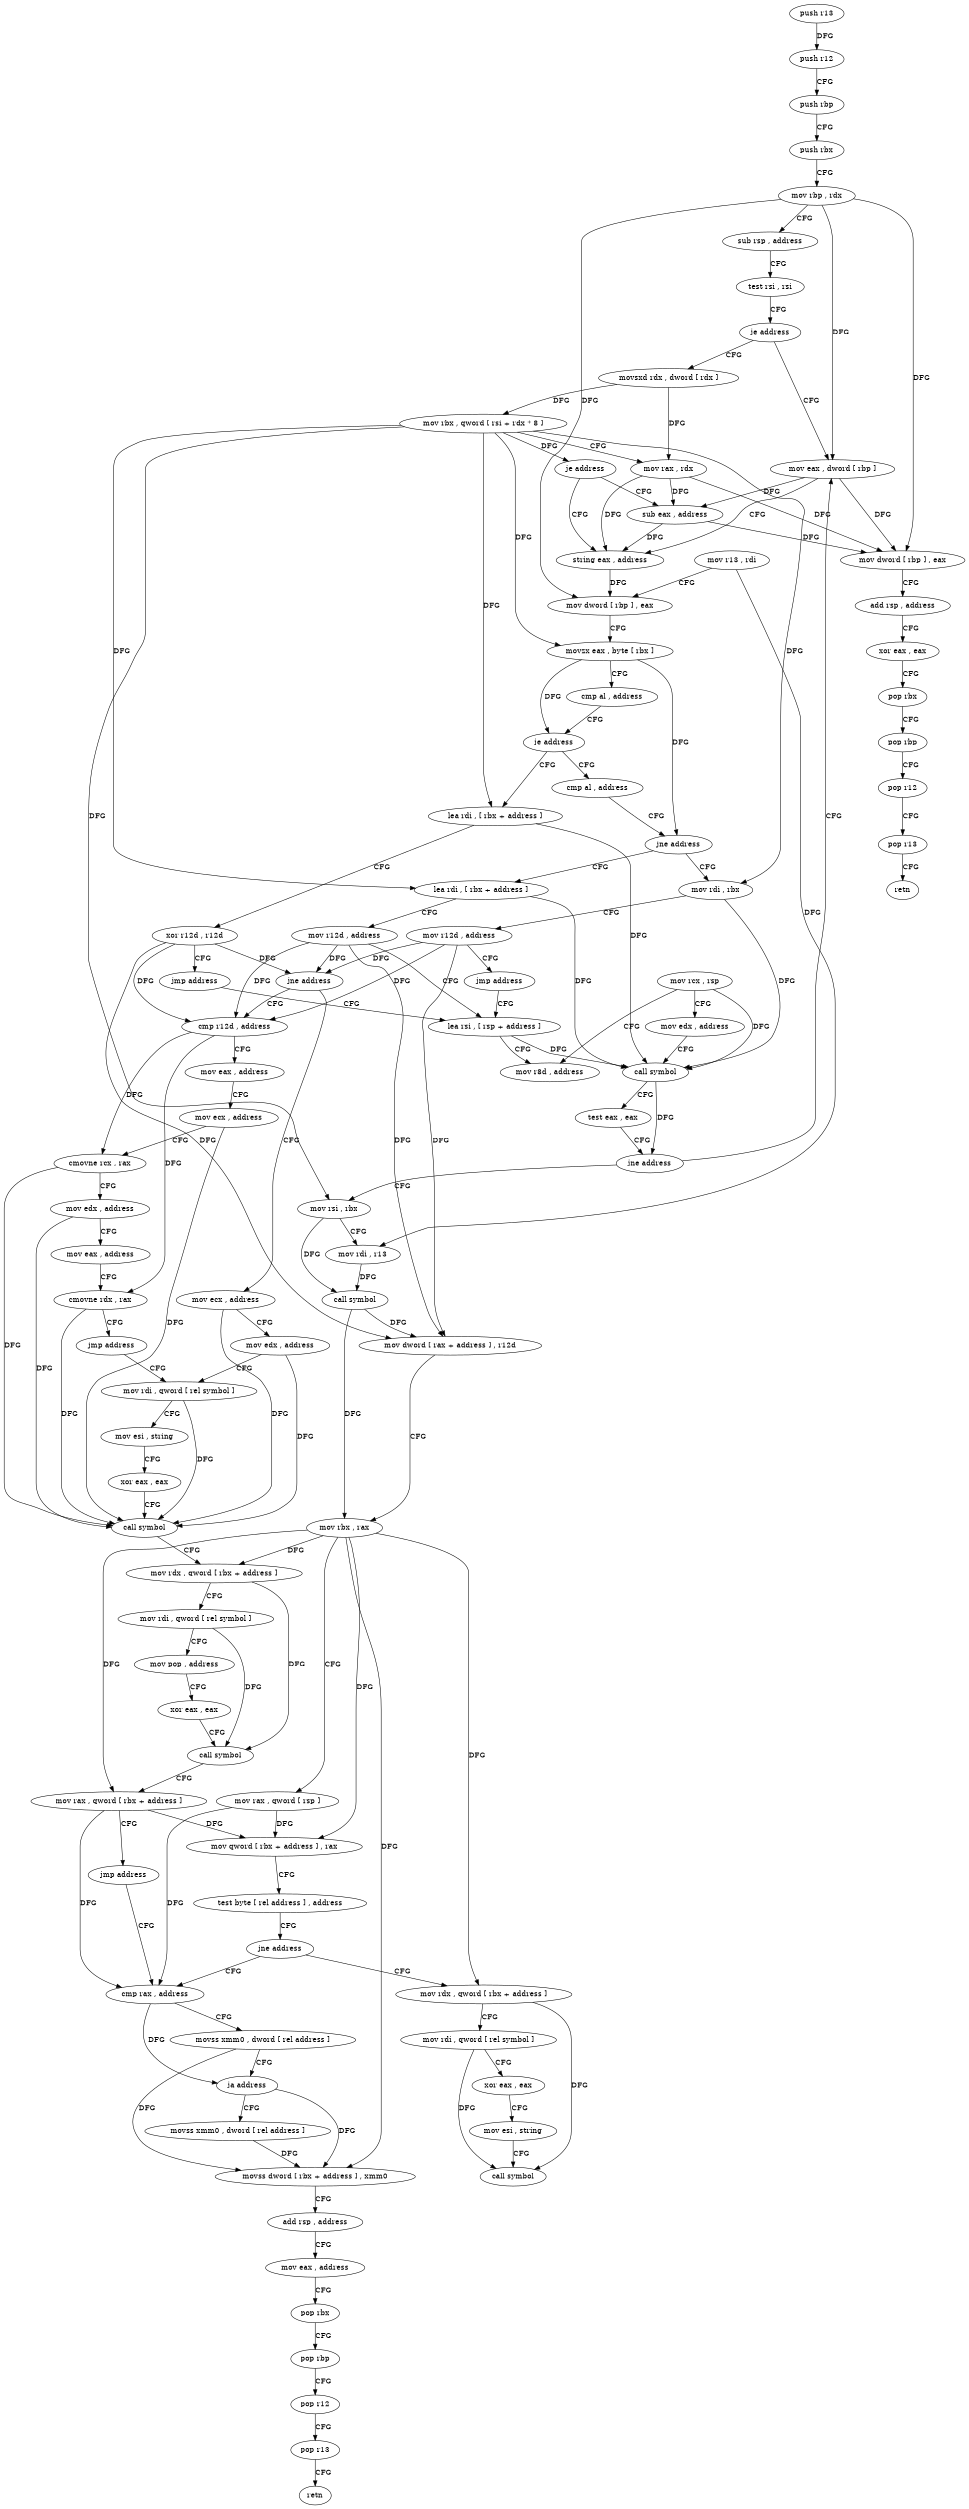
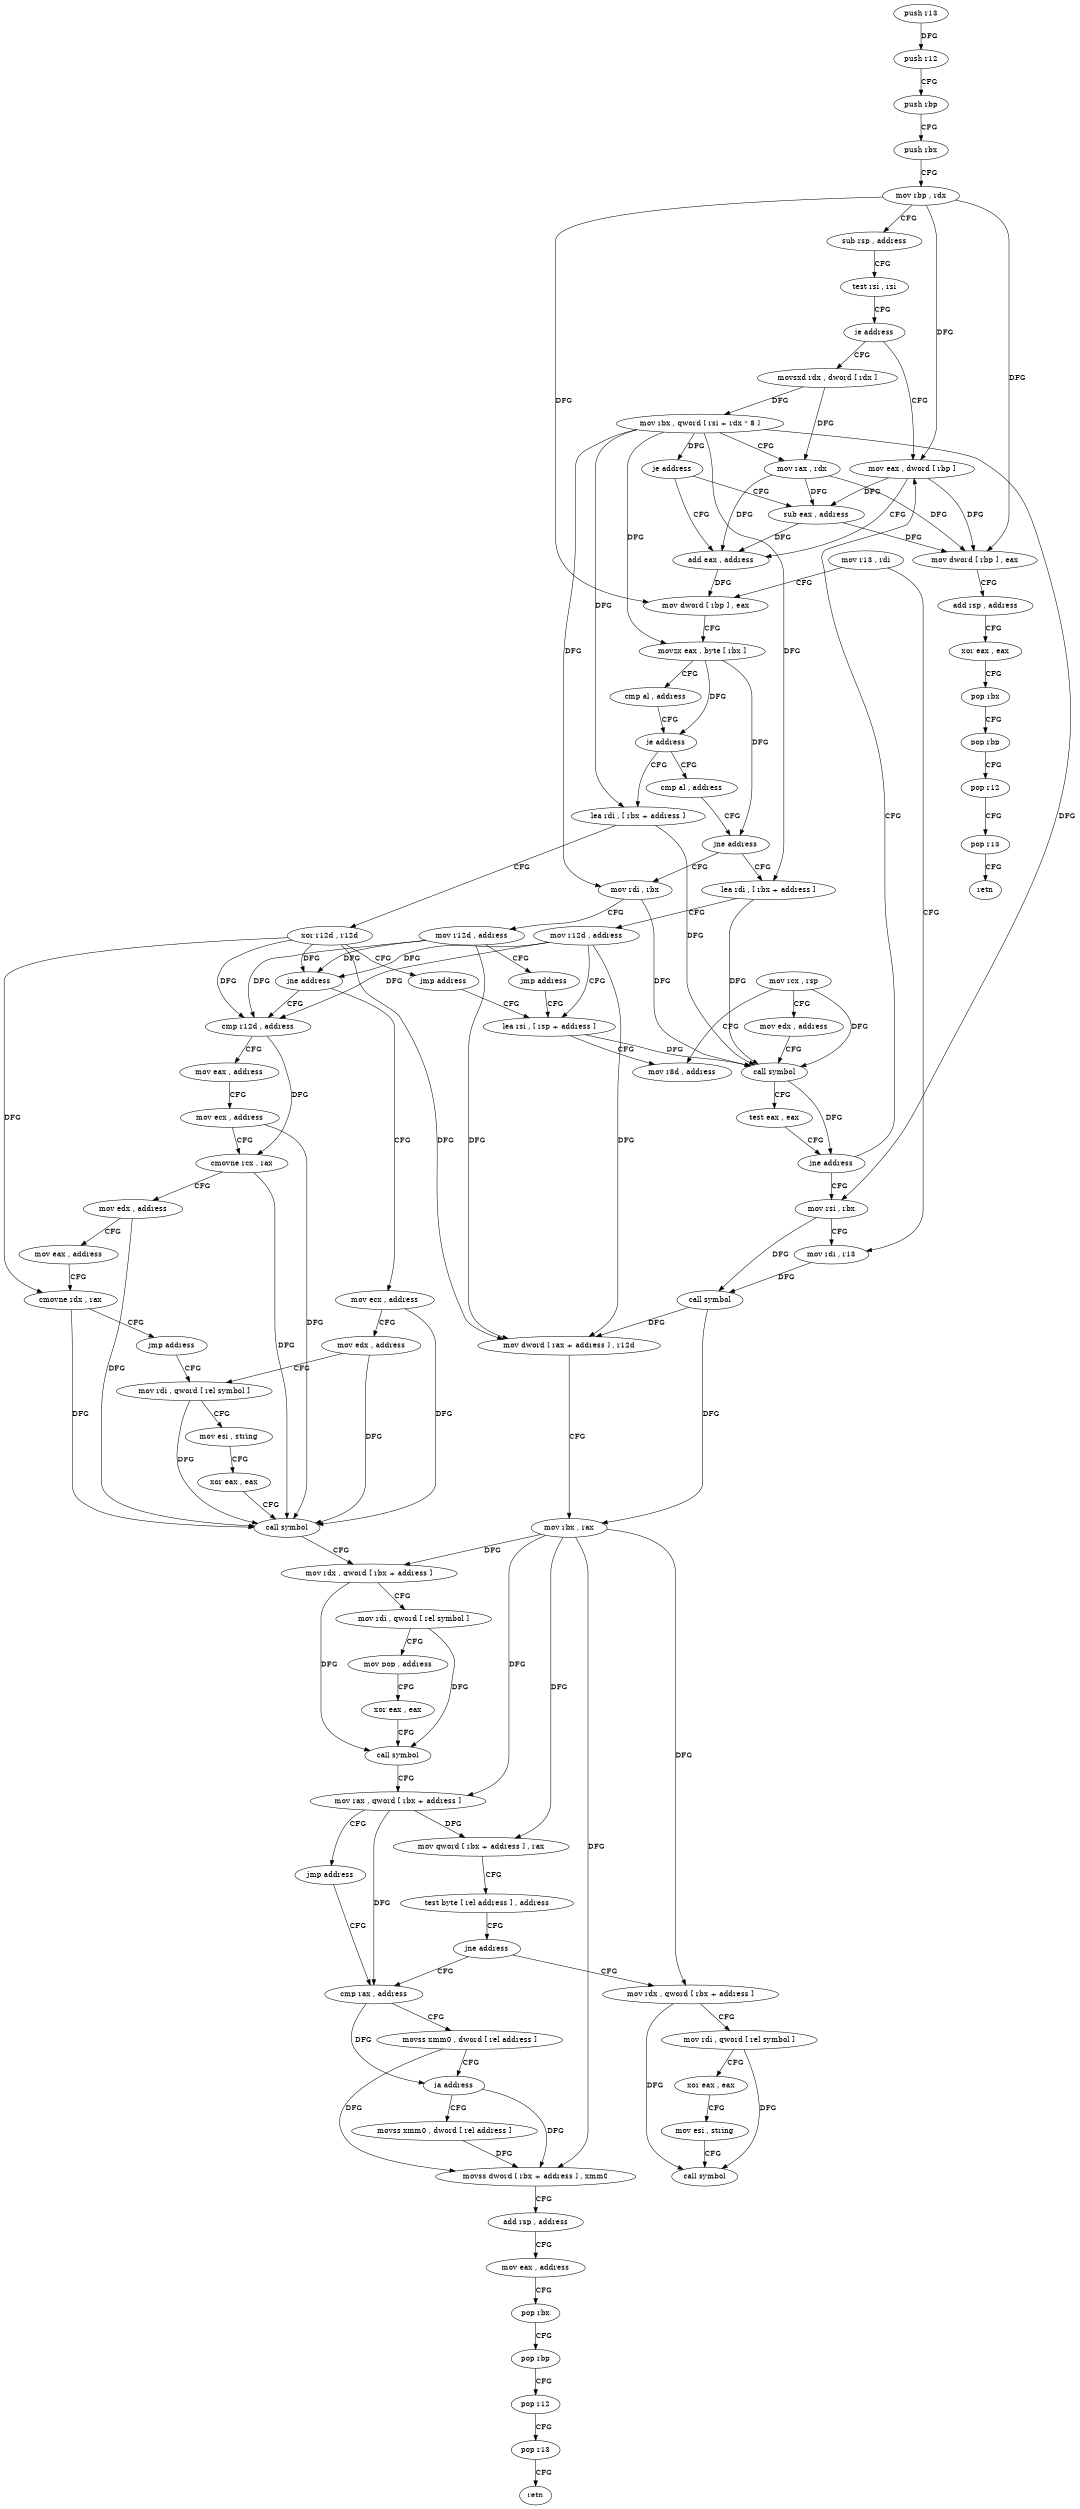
  digraph {
    fontname="DejaVu Serif"
    node [fontname="DejaVu Serif"]
    edge [fontname="DejaVu Serif"]
    n1 [label="push r13"]
    n2 [label="push r12"]
    n3 [label="push rbp"]
    n4 [label="push rbx"]
    n5 [label="mov rbp , rdx"]
    n6 [label="sub rsp , address"]
    n7 [label="mov eax , dword [ rbp ]"]
    n8 [label="mov dword [ rbp ] , eax"]
    n9 [label="mov dword [ rbp ] , eax"]
    n10 [label="test rsi , rsi"]
    n11 [label="sub eax , address"]
-   n12 [label="string eax , address"]
+   n12 [label="add eax , address"]
    n13 [label="add rsp , address"]
    n14 [label="movzx eax , byte [ rbx ]"]
    n15 [label="je address"]
    n16 [label="movsxd rdx , dword [ rdx ]"]
    n17 [label="mov rbx , qword [ rsi + rdx * 8 ]"]
    n18 [label="mov rax , rdx"]
    n19 [label="je address"]
    n20 [label="lea rdi , [ rbx + address ]"]
    n21 [label="mov rdi , rbx"]
    n22 [label="lea rdi , [ rbx + address ]"]
    n23 [label="mov rsi , rbx"]
    n24 [label="cmp al , address"]
    n25 [label="je address"]
    n26 [label="jne address"]
    n27 [label="xor r12d , r12d"]
    n28 [label="call symbol"]
    n29 [label="mov r12d , address"]
    n30 [label="mov r12d , address"]
    n31 [label="mov rdi , r13"]
    n32 [label="call symbol"]
    n33 [label="mov r13 , rdi"]
    n34 [label="xor eax , eax"]
    n35 [label="pop rbx"]
    n36 [label="pop rbp"]
    n37 [label="pop r12"]
    n38 [label="pop r13"]
    n39 [label=retn]
    n40 [label="cmp al , address"]
    n41 [label="jmp address"]
    n42 [label="mov dword [ rax + address ] , r12d"]
    n43 [label="jne address"]
    n44 [label="cmp r12d , address"]
    n45 [label="test eax , eax"]
    n46 [label="jne address"]
    n47 [label="lea rsi , [ rsp + address ]"]
    n48 [label="mov rbx , rax"]
    n49 [label="mov ecx , address"]
    n50 [label="mov eax , address"]
    n51 [label="cmovne rcx , rax"]
    n52 [label="cmovne rdx , rax"]
    n53 [label="mov r8d , address"]
    n54 [label="jmp address"]
    n55 [label="mov rcx , rsp"]
    n56 [label="mov edx , address"]
-   n57 [label="mov rax , qword [ rsp ]"]
    n58 [label="mov qword [ rbx + address ] , rax"]
    n59 [label="mov rdx , qword [ rbx + address ]"]
    n60 [label="movss dword [ rbx + address ] , xmm0"]
    n61 [label="mov rdx , qword [ rbx + address ]"]
    n62 [label="mov rax , qword [ rbx + address ]"]
    n63 [label="cmp rax , address"]
    n64 [label="test byte [ rel address ] , address"]
    n65 [label="mov rdi , qword [ rel symbol ]"]
    n66 [label="call symbol"]
    n67 [label="add rsp , address"]
    n68 [label="mov rdi , qword [ rel symbol ]"]
    n69 [label="call symbol"]
    n70 [label="jmp address"]
    n71 [label="movss xmm0 , dword [ rel address ]"]
    n72 [label="ja address"]
    n73 [label="jne address"]
    n74 [label="xor eax , eax"]
    n75 [label="movss xmm0 , dword [ rel address ]"]
    n76 [label="mov esi , string"]
    n77 [label="mov edx , address"]
    n78 [label="call symbol"]
    n79 [label="mov ecx , address"]
    n80 [label="mov edx , address"]
    n81 [label="jmp address"]
    n82 [label="mov rdi , qword [ rel symbol ]"]
    n83 [label="mov eax , address"]
    n84 [label="mov eax , address"]
    n85 [label="mov esi , string"]
    n86 [label="xor eax , eax"]
    n87 [label="pop rbx"]
    n88 [label="pop rbp"]
    n89 [label="pop r12"]
    n90 [label="pop r13"]
    n91 [label=retn]
    n92 [label="mov pop , address"]
    n93 [label="xor eax , eax"]
    n1 -> n2 [label=DFG]
    n2 -> n3 [label=CFG]
    n3 -> n4 [label=CFG]
    n4 -> n5 [label=CFG]
    n5 -> n6 [label=CFG]
    n5 -> n7 [label=DFG]
    n5 -> n8 [label=DFG]
    n5 -> n9 [label=DFG]
    n6 -> n10 [label=CFG]
    n7 -> n8 [label=DFG]
    n7 -> n11 [label=DFG]
    n7 -> n12 [label=CFG]
    n8 -> n13 [label=CFG]
    n9 -> n14 [label=CFG]
    n10 -> n15 [label=CFG]
    n11 -> n8 [label=DFG]
    n11 -> n12 [label=DFG]
    n12 -> n9 [label=DFG]
    n13 -> n34 [label=CFG]
    n14 -> n24 [label=CFG]
    n14 -> n25 [label=DFG]
    n14 -> n26 [label=DFG]
    n15 -> n7 [label=CFG]
    n15 -> n16 [label=CFG]
    n16 -> n17 [label=DFG]
    n16 -> n18 [label=DFG]
    n17 -> n14 [label=DFG]
    n17 -> n18 [label=CFG]
    n17 -> n19 [label=DFG]
    n17 -> n20 [label=DFG]
    n17 -> n21 [label=DFG]
    n17 -> n22 [label=DFG]
    n17 -> n23 [label=DFG]
    n18 -> n8 [label=DFG]
    n18 -> n11 [label=DFG]
    n18 -> n12 [label=DFG]
    n19 -> n11 [label=CFG]
    n19 -> n12 [label=CFG]
    n20 -> n27 [label=CFG]
    n20 -> n28 [label=DFG]
    n21 -> n28 [label=DFG]
    n21 -> n29 [label=CFG]
    n22 -> n28 [label=DFG]
    n22 -> n30 [label=CFG]
    n23 -> n31 [label=CFG]
    n23 -> n32 [label=DFG]
    n24 -> n25 [label=CFG]
    n25 -> n20 [label=CFG]
    n25 -> n40 [label=CFG]
    n26 -> n21 [label=CFG]
    n26 -> n22 [label=CFG]
    n27 -> n41 [label=CFG]
    n27 -> n42 [label=DFG]
    n27 -> n43 [label=DFG]
    n27 -> n44 [label=DFG]
    n28 -> n45 [label=CFG]
    n28 -> n46 [label=DFG]
    n29 -> n42 [label=DFG]
    n29 -> n43 [label=DFG]
    n29 -> n44 [label=DFG]
    n29 -> n54 [label=CFG]
    n30 -> n42 [label=DFG]
    n30 -> n43 [label=DFG]
    n30 -> n44 [label=DFG]
    n30 -> n47 [label=CFG]
    n31 -> n32 [label=DFG]
    n32 -> n42 [label=DFG]
    n32 -> n48 [label=DFG]
    n33 -> n9 [label=CFG]
-   n33 -> n31 [label=DFG]
+   n33 -> n31 [label=CFG]
    n34 -> n35 [label=CFG]
    n35 -> n36 [label=CFG]
    n36 -> n37 [label=CFG]
    n37 -> n38 [label=CFG]
    n38 -> n39 [label=CFG]
    n40 -> n26 [label=CFG]
    n41 -> n47 [label=CFG]
    n42 -> n48 [label=CFG]
    n43 -> n44 [label=CFG]
    n43 -> n49 [label=CFG]
    n44 -> n50 [label=CFG]
    n44 -> n51 [label=DFG]
-   n44 -> n52 [label=DFG]
+   n27 -> n52 [label=DFG]
    n45 -> n46 [label=CFG]
    n46 -> n7 [label=CFG]
    n46 -> n23 [label=CFG]
    n47 -> n28 [label=DFG]
    n47 -> n53 [label=CFG]
-   n48 -> n57 [label=CFG]
    n48 -> n58 [label=DFG]
    n48 -> n59 [label=DFG]
    n48 -> n60 [label=DFG]
    n48 -> n61 [label=DFG]
    n48 -> n62 [label=DFG]
    n49 -> n77 [label=CFG]
    n49 -> n78 [label=DFG]
    n50 -> n79 [label=CFG]
    n51 -> n78 [label=DFG]
    n51 -> n80 [label=CFG]
    n52 -> n78 [label=DFG]
    n52 -> n81 [label=CFG]
    n54 -> n47 [label=CFG]
    n55 -> n28 [label=DFG]
    n55 -> n53 [label=CFG]
    n55 -> n56 [label=CFG]
    n56 -> n28 [label=CFG]
-   n57 -> n58 [label=DFG]
-   n57 -> n63 [label=DFG]
    n58 -> n64 [label=CFG]
    n59 -> n65 [label=CFG]
    n59 -> n66 [label=DFG]
    n60 -> n67 [label=CFG]
    n61 -> n68 [label=CFG]
    n61 -> n69 [label=DFG]
    n62 -> n58 [label=DFG]
    n62 -> n63 [label=DFG]
    n62 -> n70 [label=CFG]
    n63 -> n71 [label=CFG]
    n63 -> n72 [label=DFG]
    n64 -> n73 [label=CFG]
    n65 -> n66 [label=DFG]
    n65 -> n74 [label=CFG]
    n67 -> n83 [label=CFG]
    n68 -> n69 [label=DFG]
    n68 -> n92 [label=CFG]
    n69 -> n62 [label=CFG]
    n70 -> n63 [label=CFG]
    n71 -> n60 [label=DFG]
    n71 -> n72 [label=CFG]
    n72 -> n60 [label=DFG]
    n72 -> n75 [label=CFG]
    n73 -> n59 [label=CFG]
    n73 -> n63 [label=CFG]
    n74 -> n76 [label=CFG]
    n75 -> n60 [label=DFG]
    n76 -> n66 [label=CFG]
    n77 -> n78 [label=DFG]
    n77 -> n82 [label=CFG]
    n78 -> n61 [label=CFG]
    n79 -> n51 [label=CFG]
    n79 -> n78 [label=DFG]
    n80 -> n78 [label=DFG]
    n80 -> n84 [label=CFG]
    n81 -> n82 [label=CFG]
    n82 -> n78 [label=DFG]
    n82 -> n85 [label=CFG]
    n83 -> n87 [label=CFG]
    n84 -> n52 [label=CFG]
    n85 -> n86 [label=CFG]
    n86 -> n78 [label=CFG]
    n87 -> n88 [label=CFG]
    n88 -> n89 [label=CFG]
    n89 -> n90 [label=CFG]
    n90 -> n91 [label=CFG]
    n92 -> n93 [label=CFG]
    n93 -> n69 [label=CFG]
  }
